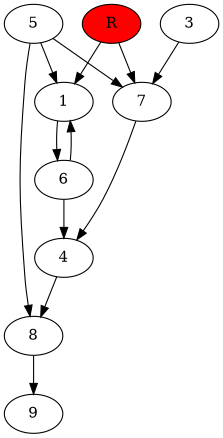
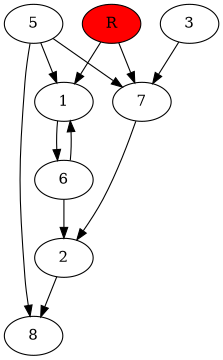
  digraph {
    1
    6
-   2 [label=4]
+   2
    8
-   9
    3
    7
    5
    R [fillcolor="#ff0000" style=filled]
    1 -> 6
    6 -> 1
    6 -> 2
    2 -> 8
-   8 -> 9
    3 -> 7
    7 -> 2
    5 -> 1
    5 -> 8
    5 -> 7
    R -> 1
    R -> 7
  }
